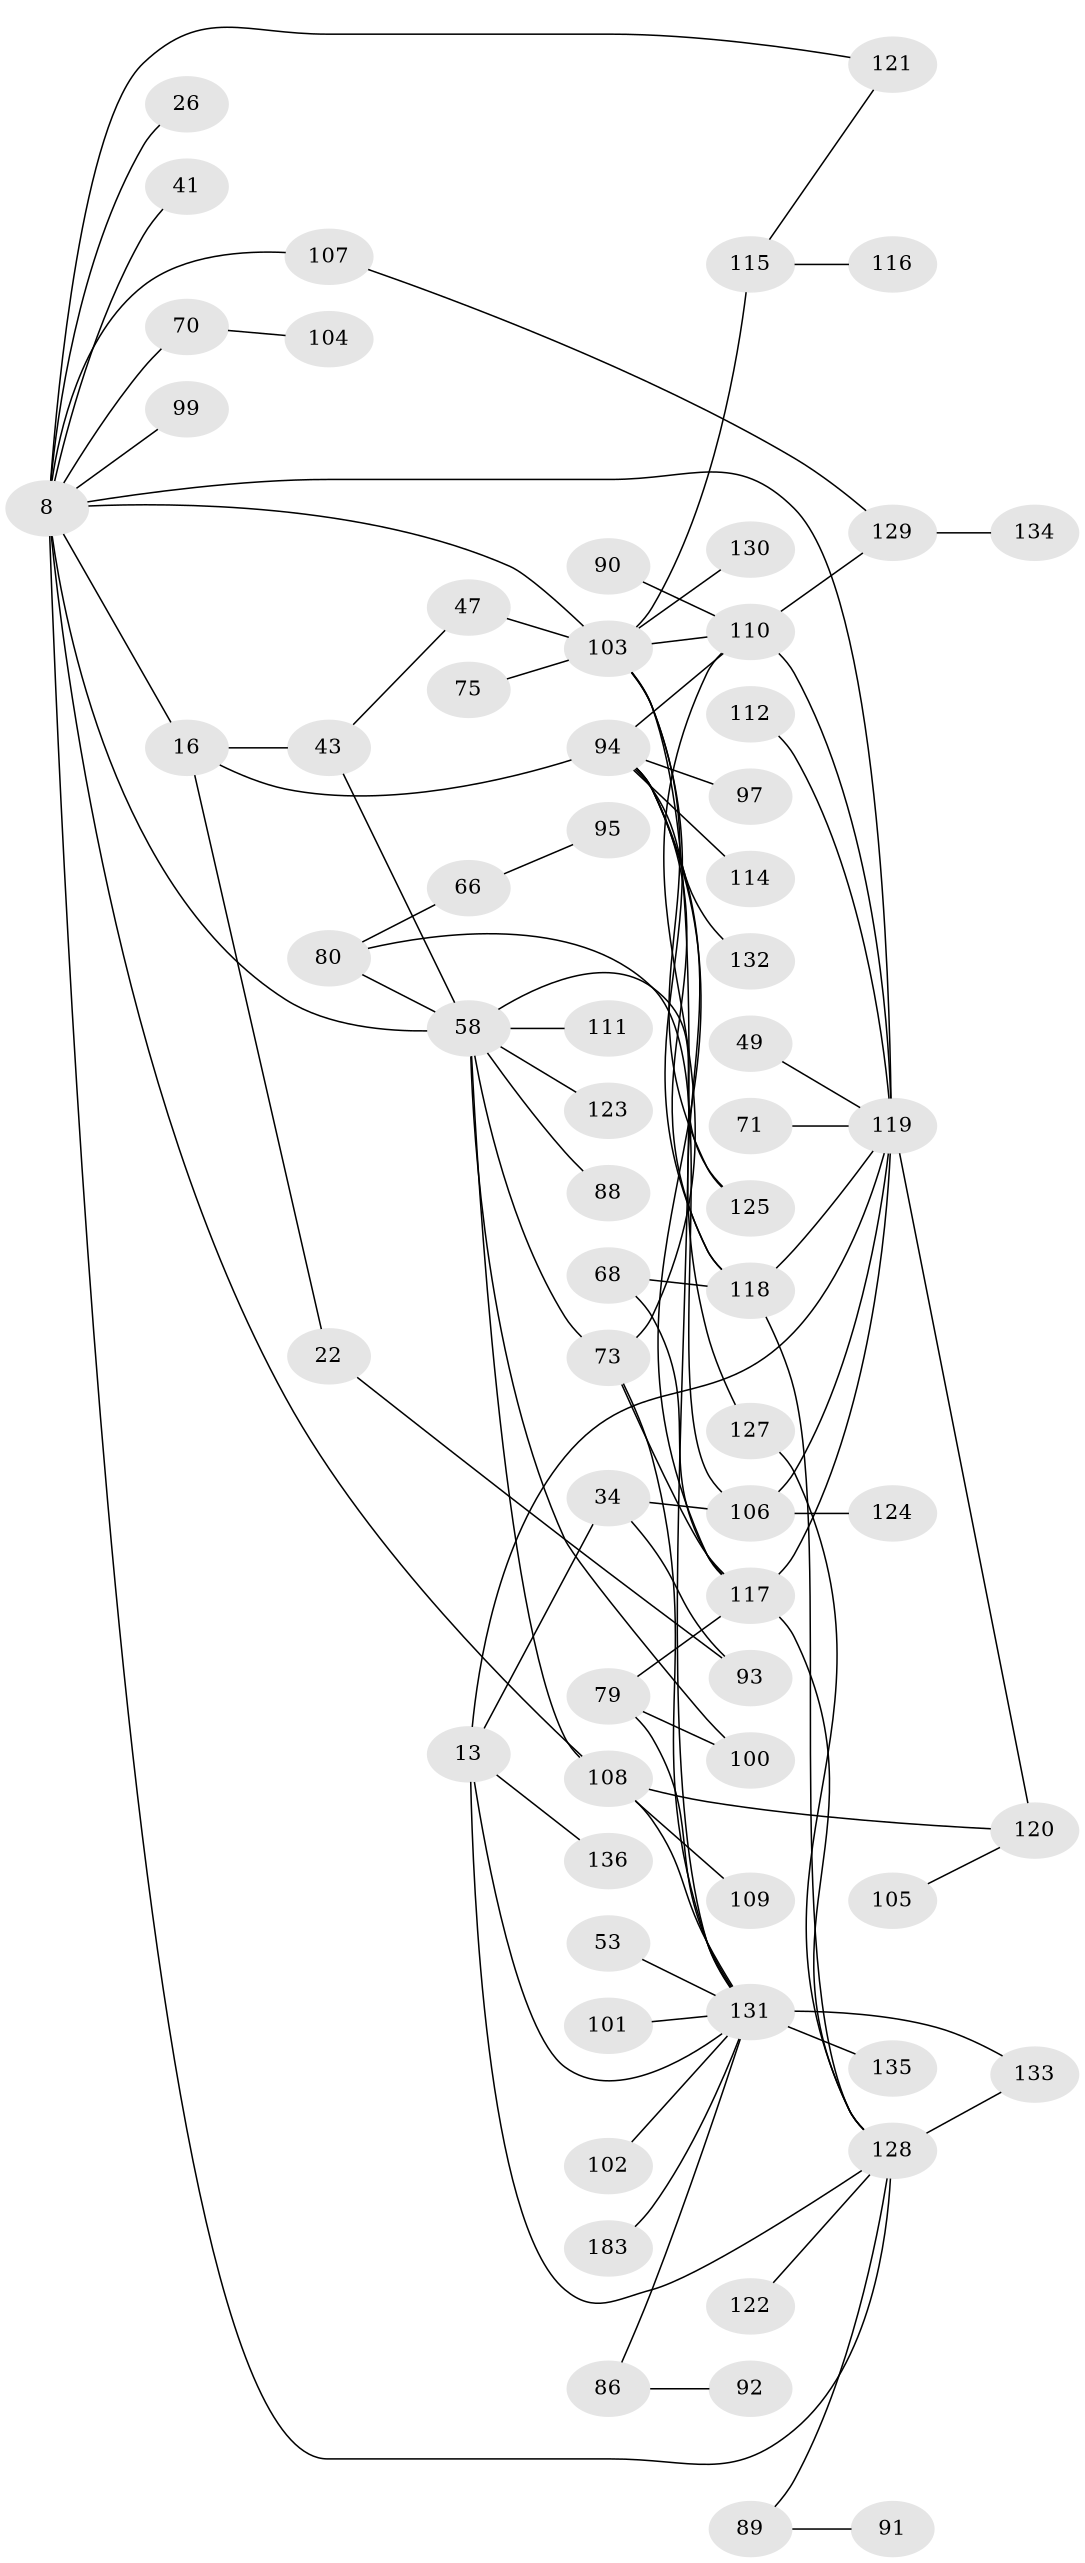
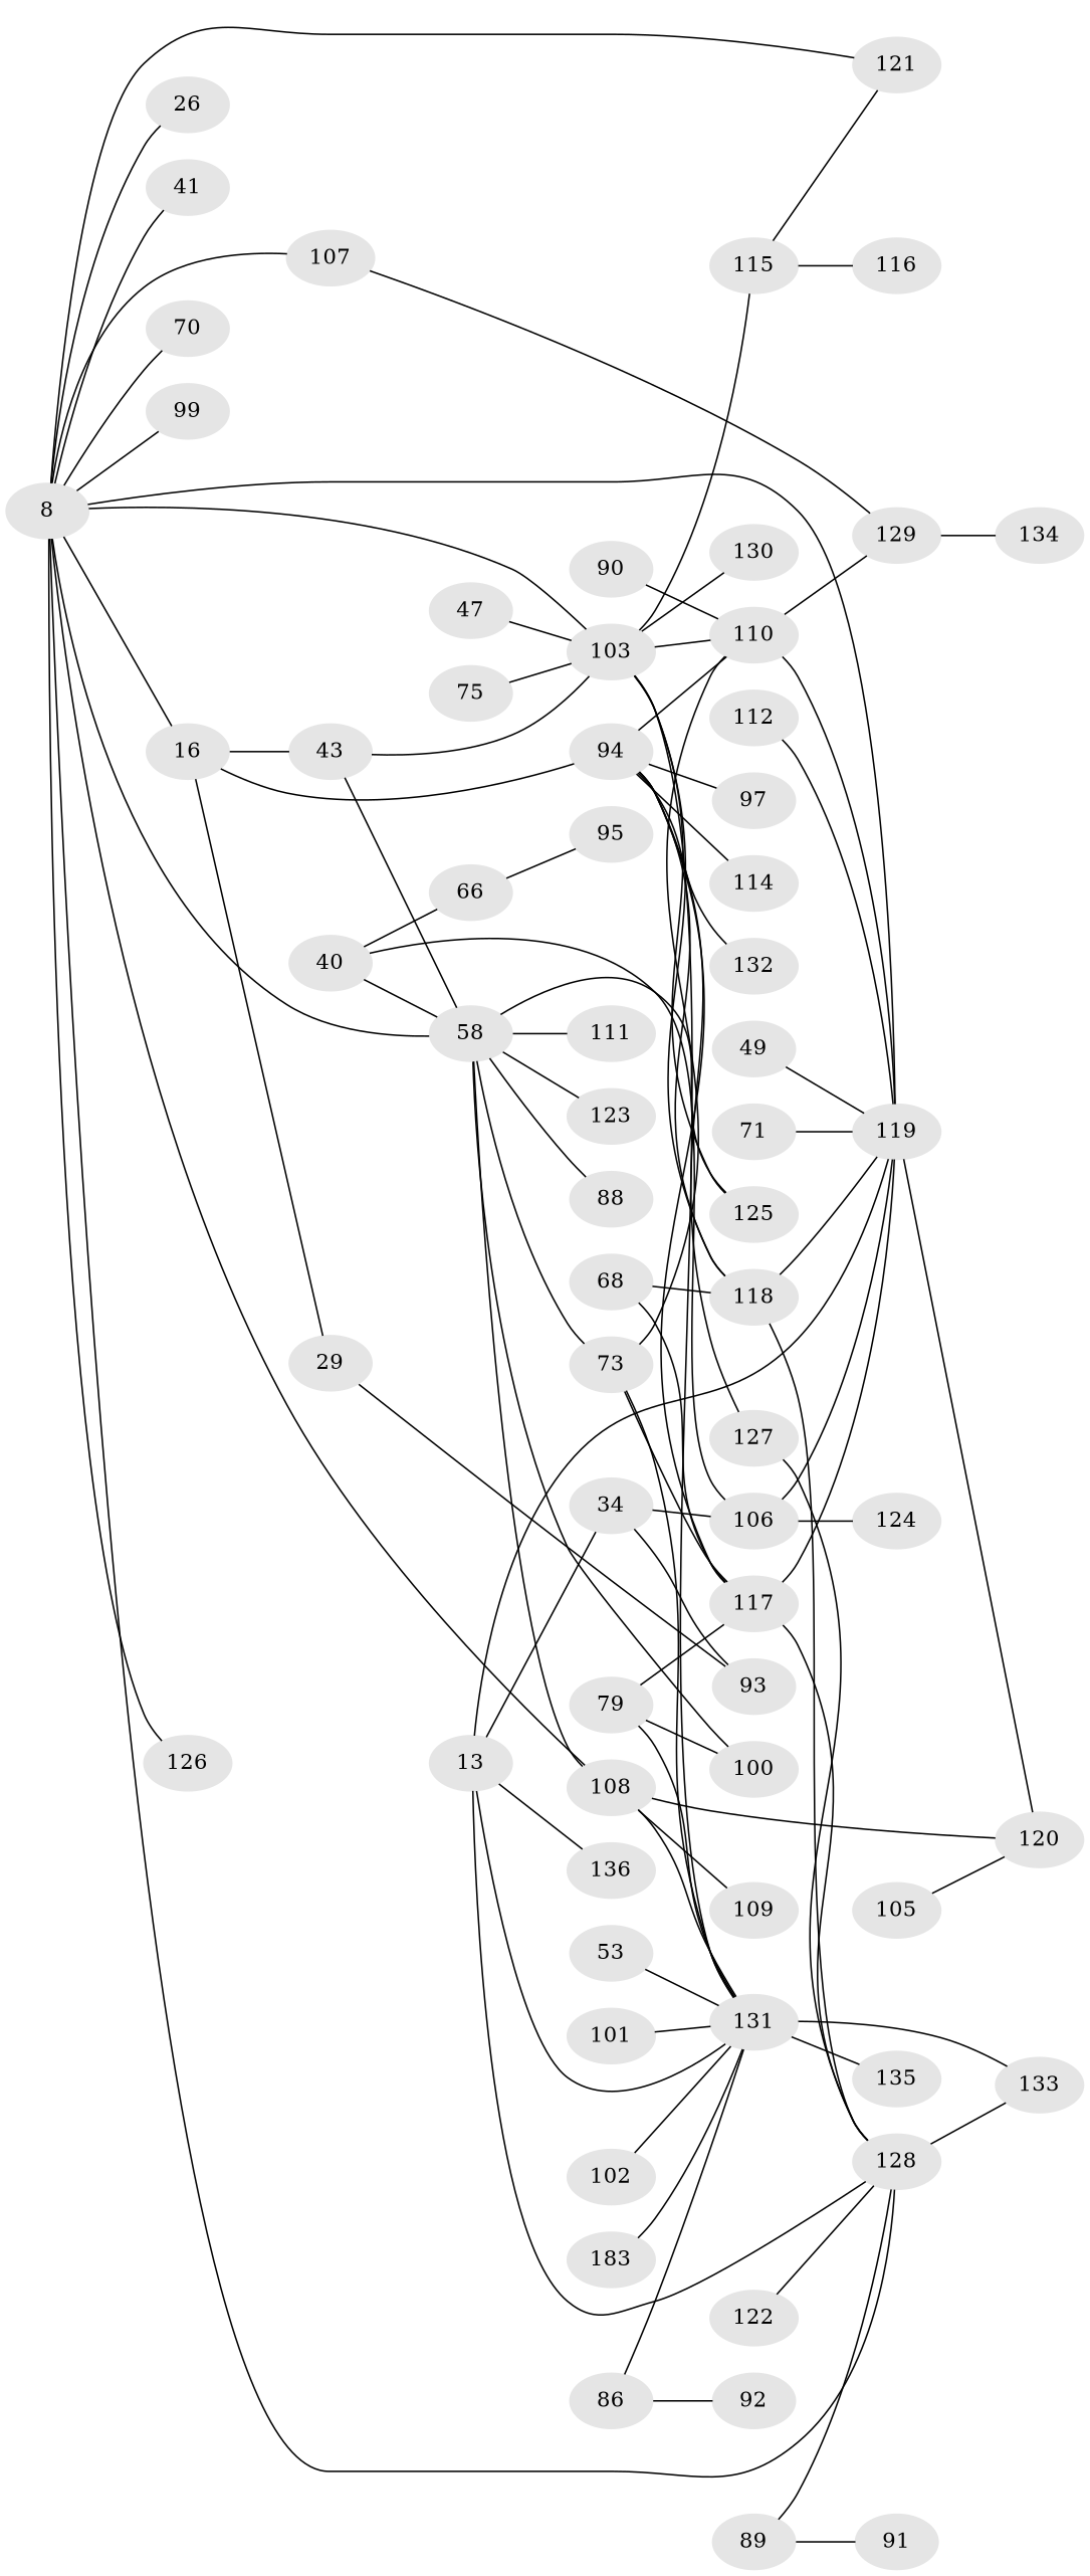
  graph {
    rankdir=LR
    node [color=gray90 style=filled]
    8 [super="+5"]
    16 [super="+14"]
    26
    41
    58 [super="+7+4+19"]
    70
    99
    103 [super="+25+59"]
    107
    108 [super="+82+21"]
    119 [super="+60+64+98"]
    121 [super="+67"]
+   126
    128 [super="+50+87"]
-   29 [label=22]
+   29
    43
    94 [super="+44+80"]
    73 [super="+11+45"]
    88
    100 [super="+55+62"]
    111
    123
    125 [super="+22"]
-   104
    131 [super="+83+35"]
    118 [super="+96"]
    110 [super="+84"]
    115 [super="+85"]
    130
    129 [super="+72+77"]
    109 [super="+42+69"]
    120 [super="+51"]
    133
    34 [super="+27"]
    93
    106 [super="+74+81"]
    13
    136
    135
    117 [super="+39+61"]
    97
    114
    127
    132
    124
-   40 [super="+24" label=80]
+   40 [super="+24"]
    66
    95
    47
    49
    53
    68
    71
    75
    79
    86
    92
    89
    91
    90
    101
    102
    116
    105
    134
    112
    n67 [label=183]
    122
    8 -- 16 [weight=2]
    8 -- 26
    8 -- 41
    8 -- 58 [weight=2]
    8 -- 70
    8 -- 99
    8 -- 103 [weight=2]
    8 -- 107
    8 -- 108
    8 -- 119 [weight=3]
    8 -- 121
+   8 -- 126
    8 -- 128
    16 -- 29
    16 -- 43
    16 -- 94
    58 -- 108
    58 -- 73 [weight=2]
    58 -- 88
    58 -- 100
    58 -- 111
    58 -- 123
    58 -- 125 [weight=2]
-   70 -- 104
    103 -- 125
    103 -- 131
    103 -- 118
    103 -- 110
    103 -- 115
    103 -- 130
    107 -- 129
    108 -- 131
    108 -- 109
    108 -- 120
    119 -- 120
    128 -- 133
    29 -- 93
    43 -- 58
-   43 -- 47
+   43 -- 103
    94 -- 118
    94 -- 110 [weight=2]
    94 -- 117
    94 -- 97
    94 -- 114
    94 -- 127
    94 -- 132
    73 -- 131
    73 -- 110
    73 -- 117
    131 -- 133
    131 -- 135
    118 -- 119
    118 -- 128
    110 -- 119 [weight=2]
    110 -- 129
    115 -- 121
    115 -- 116
    129 -- 134
    34 -- 93
    34 -- 106
    106 -- 119
    106 -- 124
    13 -- 119 [weight=2]
    13 -- 128
    13 -- 131
    13 -- 34 [weight=2]
    13 -- 136
    117 -- 119 [weight=2]
    117 -- 128 [weight=2]
    127 -- 128
    40 -- 58 [weight=2]
    40 -- 106
    40 -- 66
    66 -- 95
    47 -- 103
    49 -- 119
    53 -- 131
    68 -- 118
    68 -- 117
    71 -- 119
    75 -- 103
    79 -- 100
    79 -- 131
    79 -- 117
    86 -- 131
    86 -- 92
    89 -- 128
    89 -- 91
    90 -- 110
    101 -- 131
    102 -- 131
    105 -- 120
    112 -- 119
    n67 -- 131
    122 -- 128
  }
